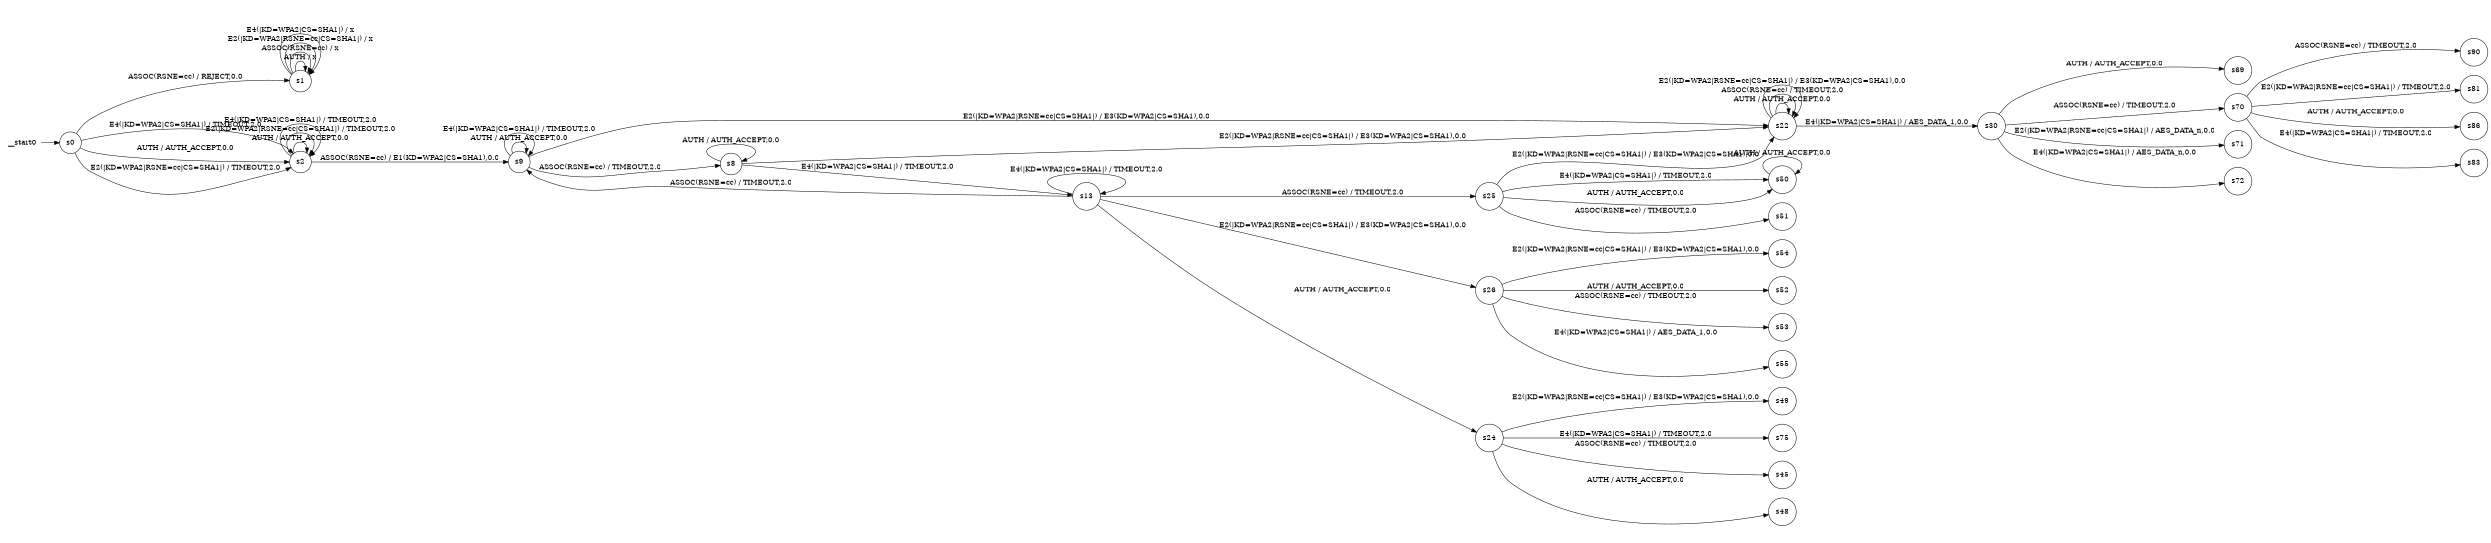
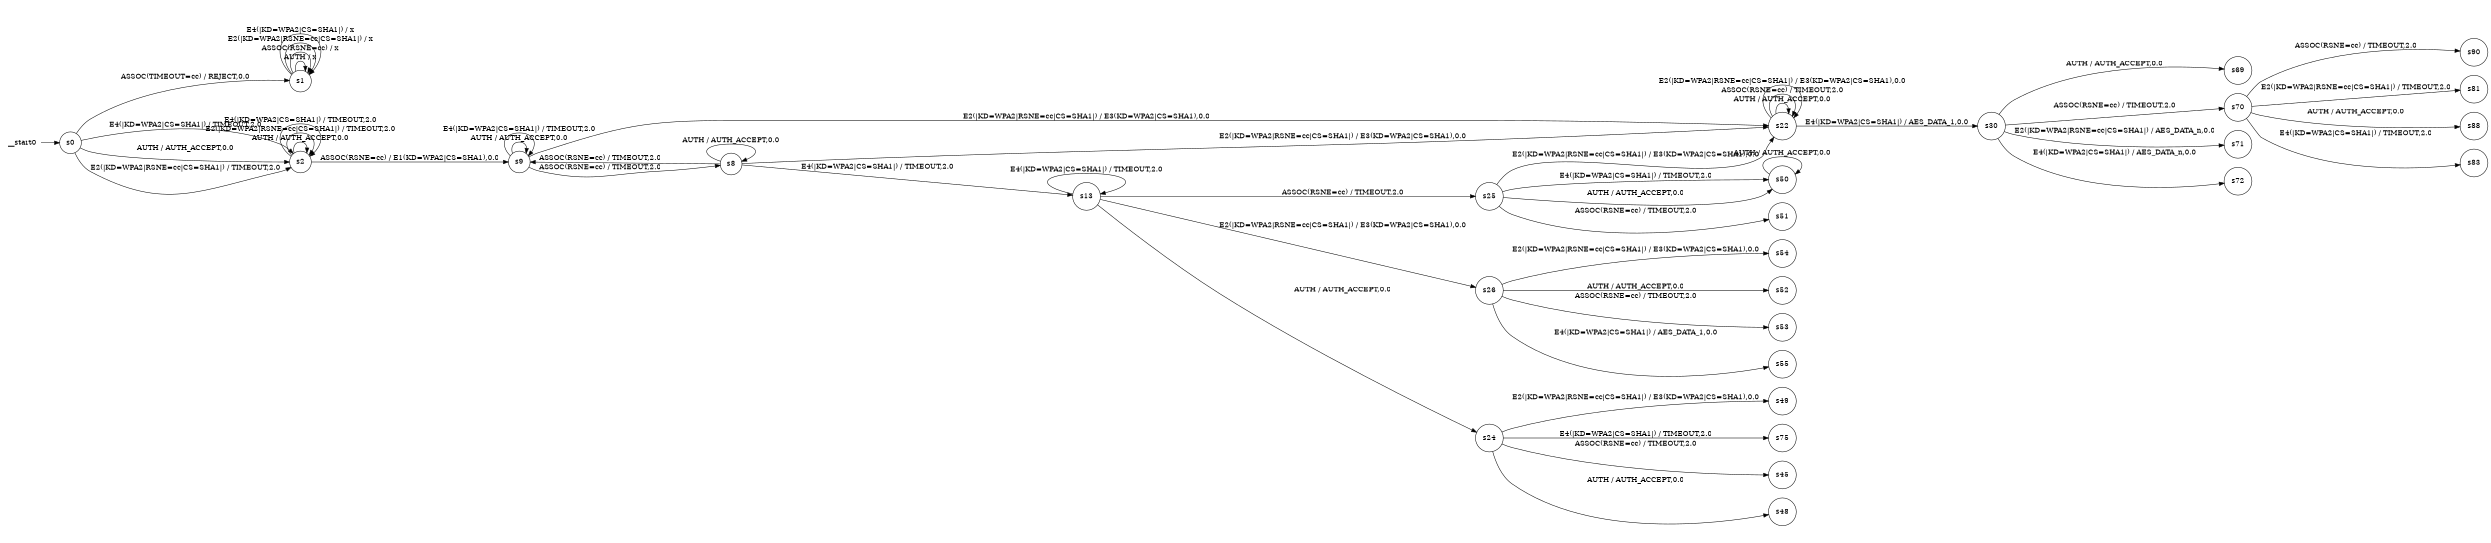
  digraph {
    rankdir=LR
    node [shape=circle]
    n1 [label=s0]
    n2 [label=s1]
    n3 [label=s2]
    n4 [label=s9]
    n5 [label=s8]
    n6 [label=s22]
    n7 [label=s52]
    n8 [label=s69]
    n9 [label=s70]
    n10 [label=s90]
    n11 [label=s81]
-   n12 [label=s86]
+   n12 [label=s88]
    n13 [label=s83]
    n14 [label=s51]
    n15 [label=s71]
    n16 [label=s13]
    n17 [label=s30]
    n18 [label=s26]
    n19 [label=s24]
    n20 [label=s25]
    n21 [label=s53]
    n22 [label=s72]
    n23 [label=s55]
    n24 [label=s54]
    n25 [label=s75]
    n26 [label=s45]
    n27 [label=s48]
    n28 [label=s49]
    n29 [label=s50]
    __start0 [height=0 shape=none width=0]
-   n1 -> n2 [label="ASSOC(RSNE=cc) / REJECT,0.0"]
+   n1 -> n2 [label="ASSOC(TIMEOUT=cc) / REJECT,0.0"]
    n1 -> n3 [label="AUTH / AUTH_ACCEPT,0.0"]
    n1 -> n3 [label="E2(|KD=WPA2|RSNE=cc|CS=SHA1|) / TIMEOUT,2.0"]
    n1 -> n3 [label="E4(|KD=WPA2|CS=SHA1|) / TIMEOUT,2.0"]
    n2 -> n2 [label="AUTH / x"]
    n2 -> n2 [label="ASSOC(RSNE=cc) / x"]
    n2 -> n2 [label="E2(|KD=WPA2|RSNE=cc|CS=SHA1|) / x"]
    n2 -> n2 [label="E4(|KD=WPA2|CS=SHA1|) / x"]
    n3 -> n3 [label="AUTH / AUTH_ACCEPT,0.0"]
    n3 -> n3 [label="E2(|KD=WPA2|RSNE=cc|CS=SHA1|) / TIMEOUT,2.0"]
    n3 -> n3 [label="E4(|KD=WPA2|CS=SHA1|) / TIMEOUT,2.0"]
    n3 -> n4 [label="ASSOC(RSNE=cc) / E1(KD=WPA2|CS=SHA1),0.0"]
    n4 -> n4 [label="AUTH / AUTH_ACCEPT,0.0"]
    n4 -> n4 [label="E4(|KD=WPA2|CS=SHA1|) / TIMEOUT,2.0"]
    n4 -> n5 [label="ASSOC(RSNE=cc) / TIMEOUT,2.0"]
    n4 -> n6 [label="E2(|KD=WPA2|RSNE=cc|CS=SHA1|) / E3(KD=WPA2|CS=SHA1),0.0"]
-   n16 -> n4 [label="ASSOC(RSNE=cc) / TIMEOUT,2.0"]
+   n5 -> n4 [label="ASSOC(RSNE=cc) / TIMEOUT,2.0"]
    n5 -> n5 [label="AUTH / AUTH_ACCEPT,0.0"]
    n5 -> n6 [label="E2(|KD=WPA2|RSNE=cc|CS=SHA1|) / E3(KD=WPA2|CS=SHA1),0.0"]
    n5 -> n16 [label="E4(|KD=WPA2|CS=SHA1|) / TIMEOUT,2.0"]
    n6 -> n6 [label="AUTH / AUTH_ACCEPT,0.0"]
    n6 -> n6 [label="ASSOC(RSNE=cc) / TIMEOUT,2.0"]
    n6 -> n6 [label="E2(|KD=WPA2|RSNE=cc|CS=SHA1|) / E3(KD=WPA2|CS=SHA1),0.0"]
    n6 -> n17 [label="E4(|KD=WPA2|CS=SHA1|) / AES_DATA_1,0.0"]
    n9 -> n10 [label="ASSOC(RSNE=cc) / TIMEOUT,2.0"]
    n9 -> n11 [label="E2(|KD=WPA2|RSNE=cc|CS=SHA1|) / TIMEOUT,2.0"]
    n9 -> n12 [label="AUTH / AUTH_ACCEPT,0.0"]
    n9 -> n13 [label="E4(|KD=WPA2|CS=SHA1|) / TIMEOUT,2.0"]
    n16 -> n16 [label="E4(|KD=WPA2|CS=SHA1|) / TIMEOUT,2.0"]
    n16 -> n18 [label="E2(|KD=WPA2|RSNE=cc|CS=SHA1|) / E3(KD=WPA2|CS=SHA1),0.0"]
    n16 -> n19 [label="AUTH / AUTH_ACCEPT,0.0"]
    n16 -> n20 [label="ASSOC(RSNE=cc) / TIMEOUT,2.0"]
    n17 -> n8 [label="AUTH / AUTH_ACCEPT,0.0"]
    n17 -> n9 [label="ASSOC(RSNE=cc) / TIMEOUT,2.0"]
    n17 -> n15 [label="E2(|KD=WPA2|RSNE=cc|CS=SHA1|) / AES_DATA_n,0.0"]
    n17 -> n22 [label="E4(|KD=WPA2|CS=SHA1|) / AES_DATA_n,0.0"]
    n18 -> n7 [label="AUTH / AUTH_ACCEPT,0.0"]
    n18 -> n21 [label="ASSOC(RSNE=cc) / TIMEOUT,2.0"]
    n18 -> n23 [label="E4(|KD=WPA2|CS=SHA1|) / AES_DATA_1,0.0"]
    n18 -> n24 [label="E2(|KD=WPA2|RSNE=cc|CS=SHA1|) / E3(KD=WPA2|CS=SHA1),0.0"]
    n19 -> n25 [label="E4(|KD=WPA2|CS=SHA1|) / TIMEOUT,2.0"]
    n19 -> n26 [label="ASSOC(RSNE=cc) / TIMEOUT,2.0"]
    n19 -> n27 [label="AUTH / AUTH_ACCEPT,0.0"]
    n19 -> n28 [label="E2(|KD=WPA2|RSNE=cc|CS=SHA1|) / E3(KD=WPA2|CS=SHA1),0.0"]
    n20 -> n6 [label="E2(|KD=WPA2|RSNE=cc|CS=SHA1|) / E3(KD=WPA2|CS=SHA1),0.0"]
    n20 -> n14 [label="ASSOC(RSNE=cc) / TIMEOUT,2.0"]
    n20 -> n29 [label="AUTH / AUTH_ACCEPT,0.0"]
    n20 -> n29 [label="E4(|KD=WPA2|CS=SHA1|) / TIMEOUT,2.0"]
    n29 -> n29 [label="AUTH / AUTH_ACCEPT,0.0"]
    __start0 -> n1
  }
